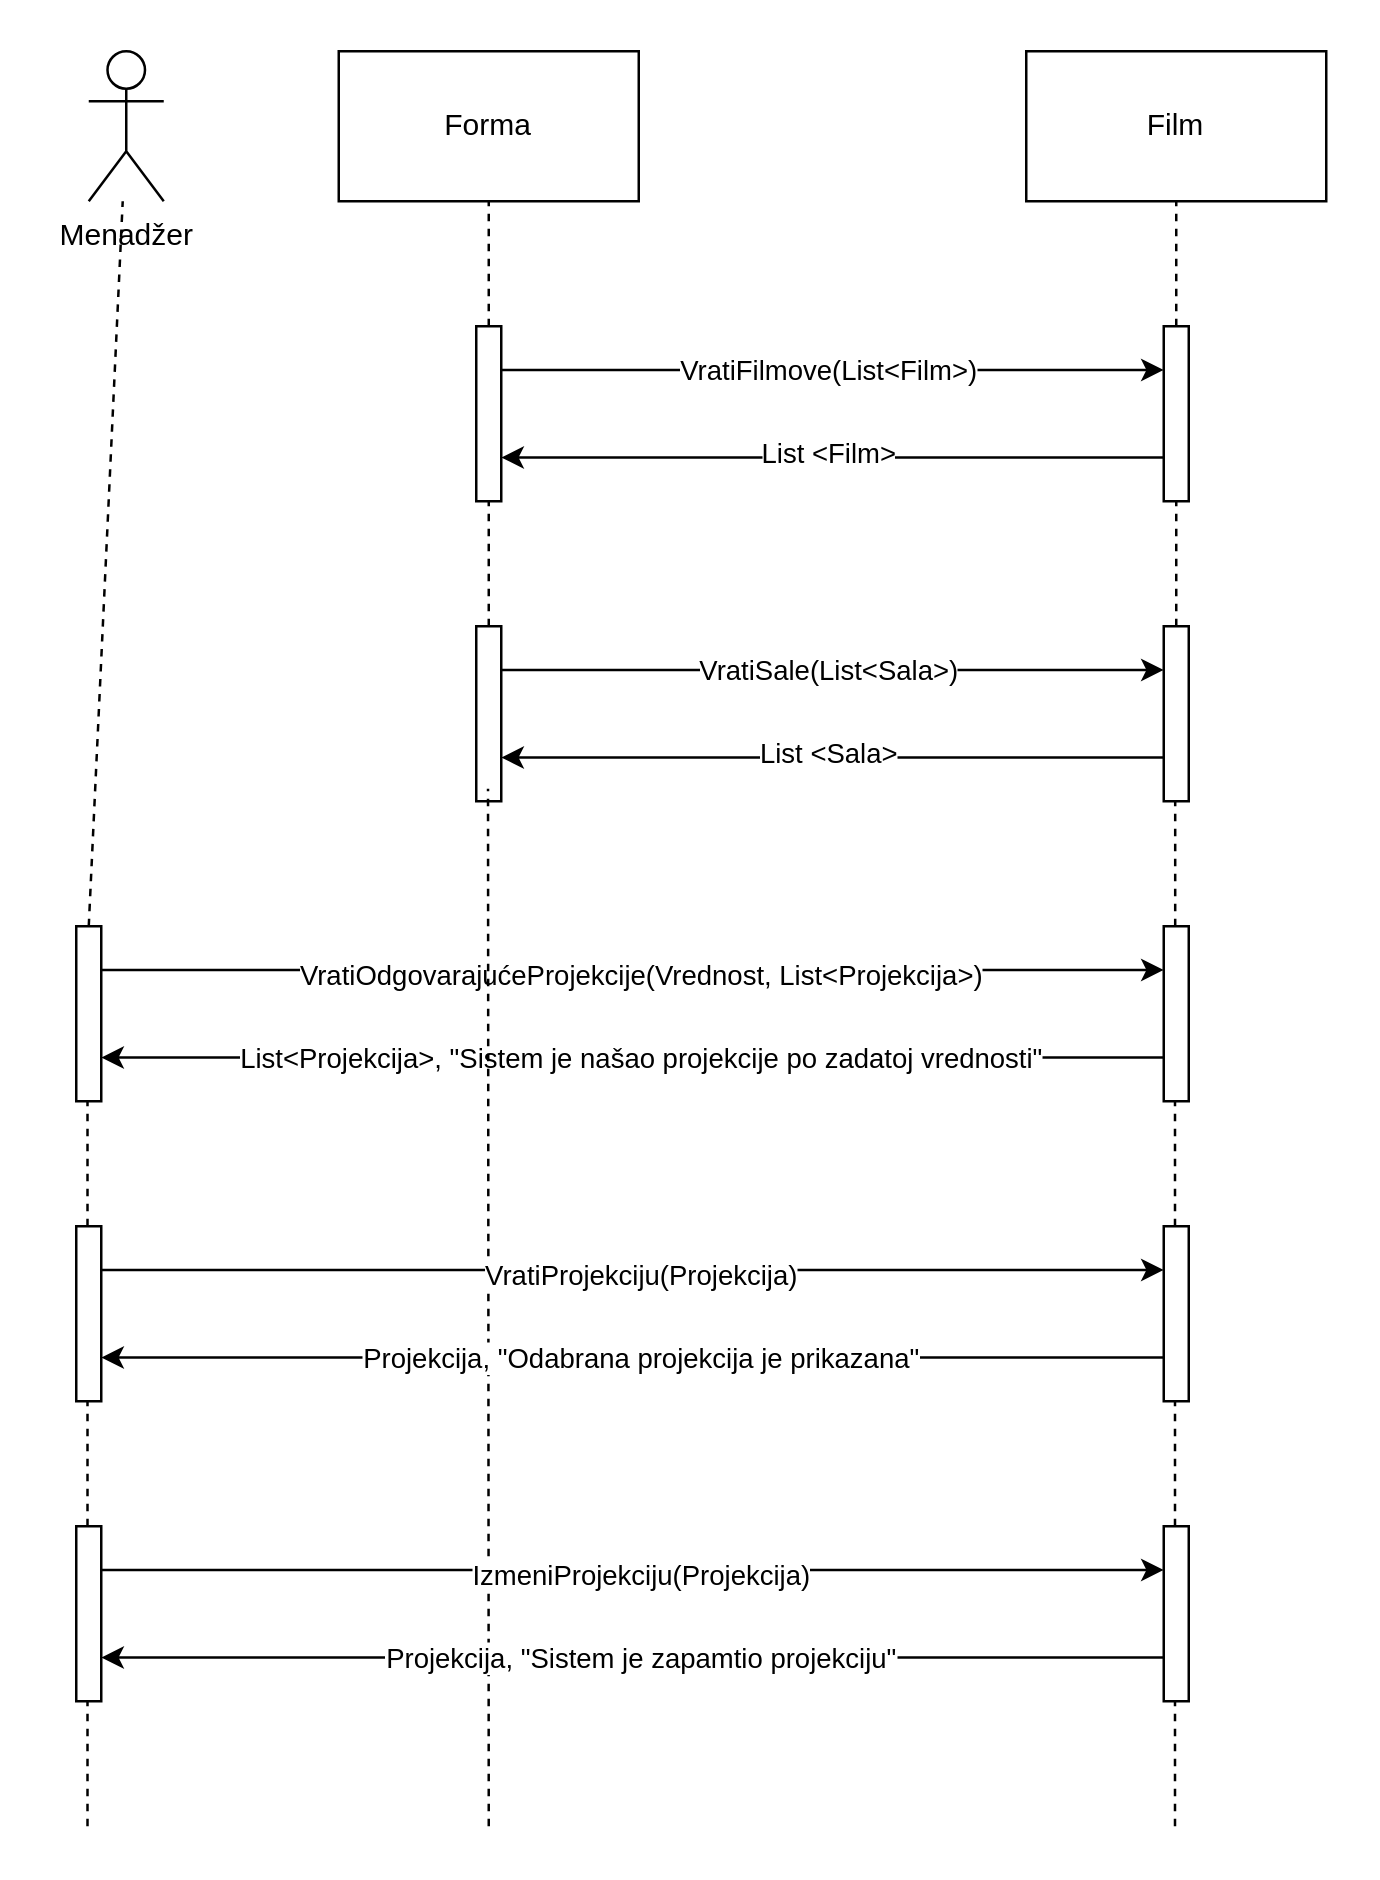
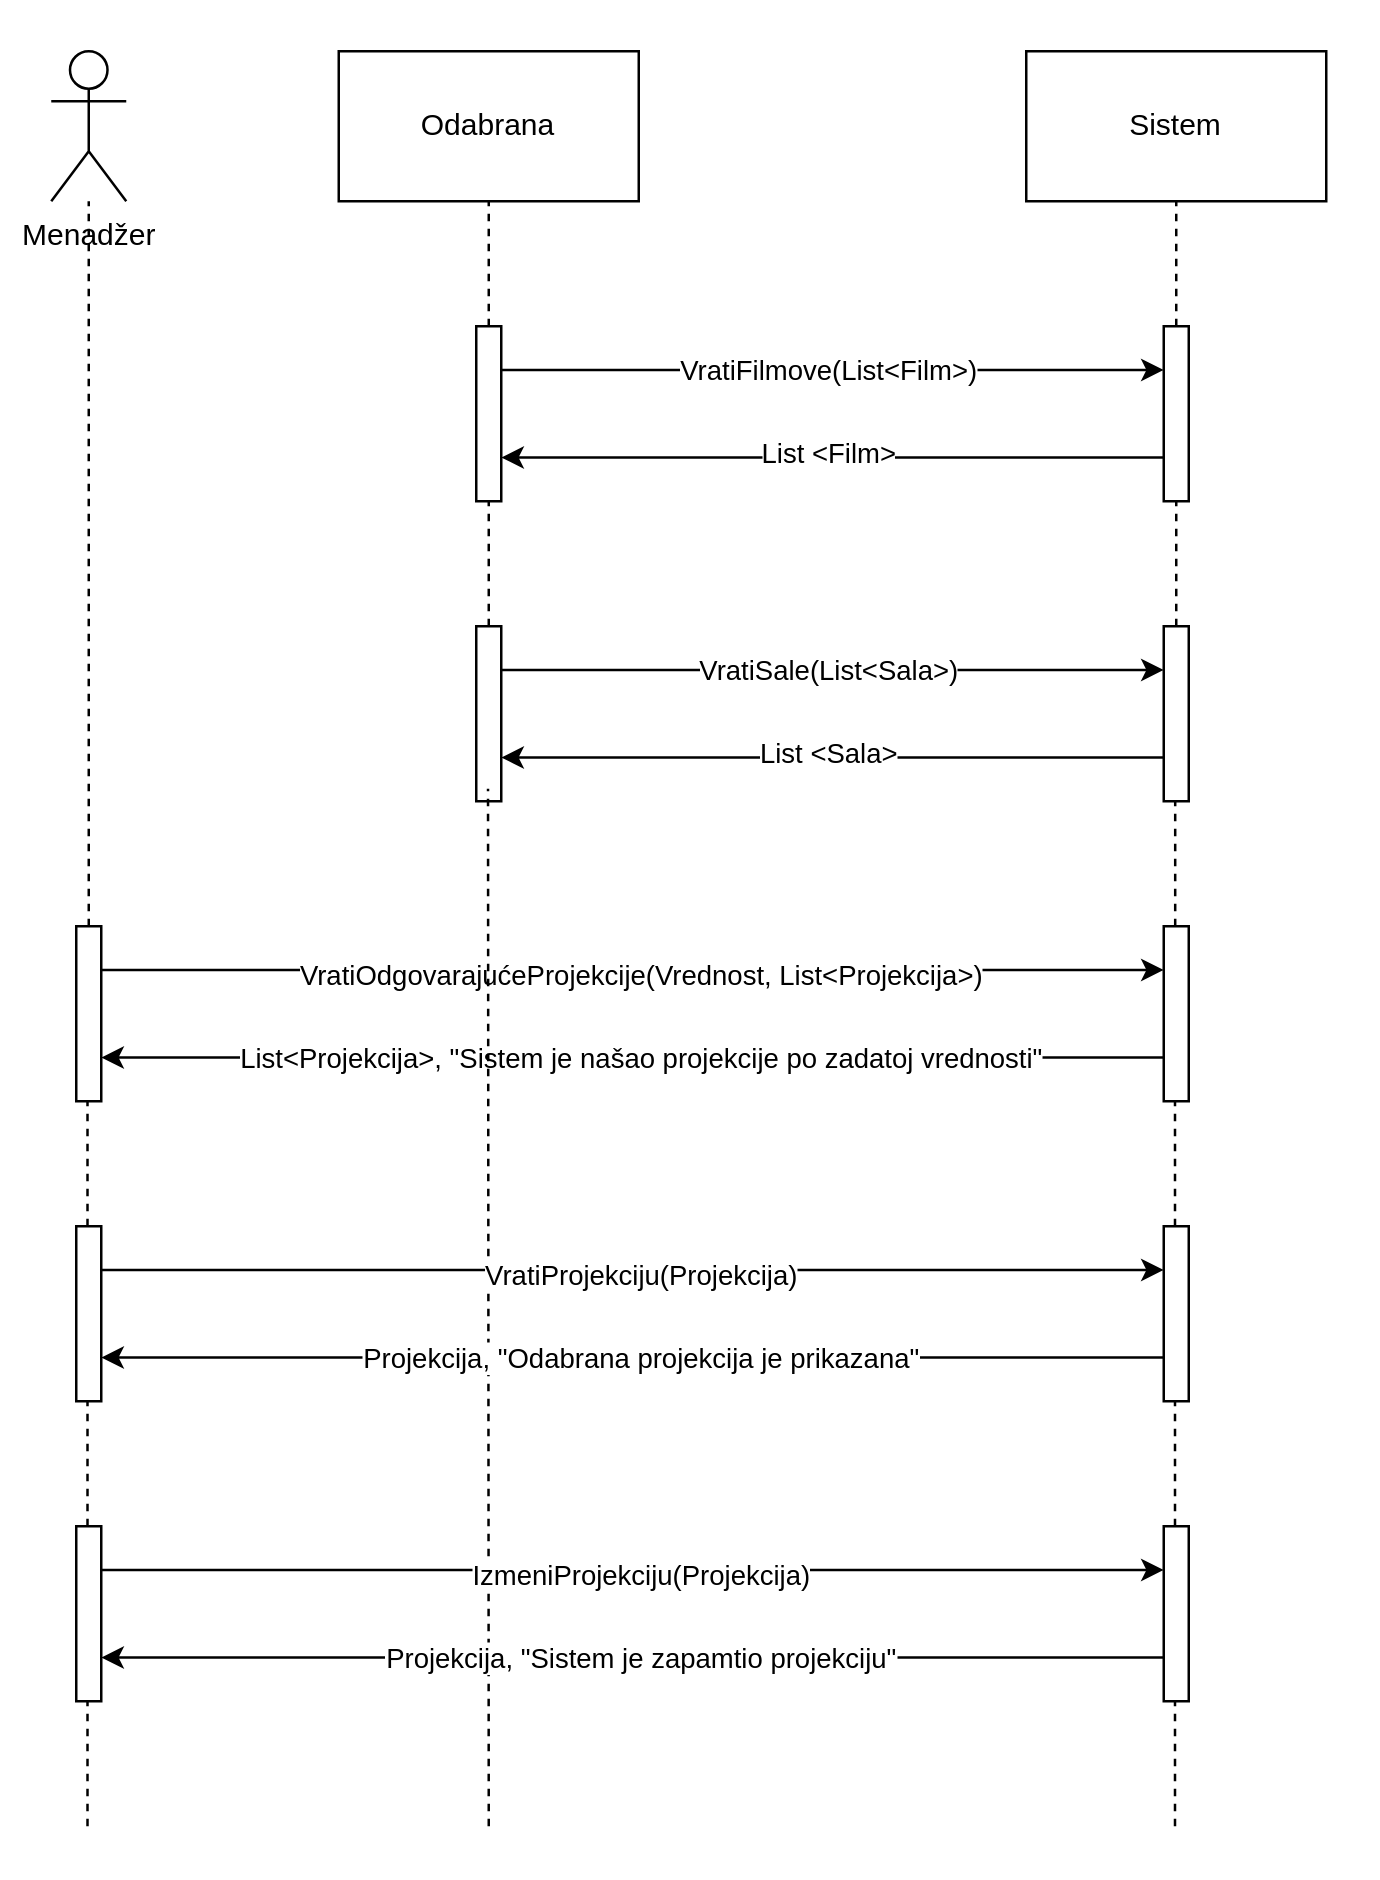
  <mxCell id="0" />
  <mxCell id="1" parent="0" />
- <mxCell id="2" value="Film" style="rounded=0;whiteSpace=wrap;html=1;" parent="1" vertex="1"><mxGeometry x="410" y="20" width="120" height="60" as="geometry" /></mxCell>
+ <mxCell id="2" value="Sistem" style="rounded=0;whiteSpace=wrap;html=1;" parent="1" vertex="1"><mxGeometry x="410" y="20" width="120" height="60" as="geometry" /></mxCell>
  <mxCell id="3" value="" style="endArrow=none;dashed=1;html=1;" parent="1" edge="1"><mxGeometry width="50" height="50" relative="1" as="geometry"><mxPoint x="195" y="130" as="sourcePoint" /><mxPoint x="195" y="80" as="targetPoint" /></mxGeometry></mxCell>
  <mxCell id="4" value="" style="rounded=0;whiteSpace=wrap;html=1;" parent="1" vertex="1"><mxGeometry x="190" y="130" width="10" height="70" as="geometry" /></mxCell>
  <mxCell id="5" value="" style="rounded=0;whiteSpace=wrap;html=1;" parent="1" vertex="1"><mxGeometry x="465" y="130" width="10" height="70" as="geometry" /></mxCell>
  <mxCell id="6" value="" style="endArrow=none;dashed=1;html=1;exitX=0.5;exitY=0;exitDx=0;exitDy=0;entryX=0.5;entryY=1;entryDx=0;entryDy=0;" parent="1" source="5" target="2" edge="1"><mxGeometry width="50" height="50" relative="1" as="geometry"><mxPoint x="550" y="140" as="sourcePoint" /><mxPoint x="600" y="90" as="targetPoint" /></mxGeometry></mxCell>
  <mxCell id="7" value="" style="endArrow=classic;html=1;exitX=1;exitY=0.25;exitDx=0;exitDy=0;entryX=0;entryY=0.25;entryDx=0;entryDy=0;" parent="1" source="4" target="5" edge="1"><mxGeometry width="50" height="50" relative="1" as="geometry"><mxPoint x="230" y="180" as="sourcePoint" /><mxPoint x="280" y="130" as="targetPoint" /></mxGeometry></mxCell>
  <mxCell id="8" value="VratiFilmove(List&amp;lt;Film&amp;gt;)" style="edgeLabel;html=1;align=center;verticalAlign=middle;resizable=0;points=[];" parent="7" vertex="1" connectable="0"><mxGeometry x="0.087" relative="1" as="geometry"><mxPoint x="-14" as="offset" /></mxGeometry></mxCell>
  <mxCell id="9" value="" style="endArrow=classic;html=1;exitX=0;exitY=0.75;exitDx=0;exitDy=0;entryX=1;entryY=0.75;entryDx=0;entryDy=0;" parent="1" source="5" target="4" edge="1"><mxGeometry width="50" height="50" relative="1" as="geometry"><mxPoint x="360" y="220" as="sourcePoint" /><mxPoint x="410" y="170" as="targetPoint" /></mxGeometry></mxCell>
  <mxCell id="10" value="List &amp;lt;Film&amp;gt;" style="edgeLabel;html=1;align=center;verticalAlign=middle;resizable=0;points=[];" parent="9" vertex="1" connectable="0"><mxGeometry x="0.245" y="3" relative="1" as="geometry"><mxPoint x="30" y="-5.5" as="offset" /></mxGeometry></mxCell>
- <mxCell id="11" value="Forma" style="rounded=0;whiteSpace=wrap;html=1;" parent="1" vertex="1"><mxGeometry x="135" y="20" width="120" height="60" as="geometry" /></mxCell>
- <mxCell id="12" value="Menadžer" style="shape=umlActor;verticalLabelPosition=bottom;verticalAlign=top;html=1;outlineConnect=0;" parent="1" vertex="1"><mxGeometry x="35" y="20" width="30" height="60" as="geometry" /></mxCell>
+ <mxCell id="11" value="Odabrana" style="rounded=0;whiteSpace=wrap;html=1;" parent="1" vertex="1"><mxGeometry x="135" y="20" width="120" height="60" as="geometry" /></mxCell>
+ <mxCell id="12" value="Menadžer" style="shape=umlActor;verticalLabelPosition=bottom;verticalAlign=top;html=1;outlineConnect=0;" parent="1" vertex="1"><mxGeometry x="20" y="20" width="30" height="60" as="geometry" /></mxCell>
  <mxCell id="13" value="" style="endArrow=none;dashed=1;html=1;exitX=0.5;exitY=0;exitDx=0;exitDy=0;" parent="1" source="16" target="12" edge="1"><mxGeometry width="50" height="50" relative="1" as="geometry"><mxPoint x="35" y="260" as="sourcePoint" /><mxPoint x="70" y="140" as="targetPoint" /></mxGeometry></mxCell>
  <mxCell id="14" style="edgeStyle=orthogonalEdgeStyle;rounded=0;orthogonalLoop=1;jettySize=auto;html=1;exitX=1;exitY=0.25;exitDx=0;exitDy=0;entryX=0;entryY=0.25;entryDx=0;entryDy=0;" parent="1" source="16" target="19" edge="1"><mxGeometry relative="1" as="geometry" /></mxCell>
  <mxCell id="15" value="VratiOdgovarajućeProjekcije(Vrednost, List&amp;lt;Projekcija&amp;gt;)" style="edgeLabel;html=1;align=center;verticalAlign=middle;resizable=0;points=[];" parent="14" vertex="1" connectable="0"><mxGeometry x="-0.125" y="-1" relative="1" as="geometry"><mxPoint x="29" y="1" as="offset" /></mxGeometry></mxCell>
  <mxCell id="16" value="" style="rounded=0;whiteSpace=wrap;html=1;" parent="1" vertex="1"><mxGeometry x="30" y="370" width="10" height="70" as="geometry" /></mxCell>
  <mxCell id="17" style="edgeStyle=orthogonalEdgeStyle;rounded=0;orthogonalLoop=1;jettySize=auto;html=1;exitX=0;exitY=0.75;exitDx=0;exitDy=0;entryX=1;entryY=0.75;entryDx=0;entryDy=0;" parent="1" source="19" target="16" edge="1"><mxGeometry relative="1" as="geometry" /></mxCell>
  <mxCell id="18" value="List&amp;lt;Projekcija&amp;gt;, &quot;Sistem je našao projekcije po zadatoj vrednosti&quot;" style="edgeLabel;html=1;align=center;verticalAlign=middle;resizable=0;points=[];" parent="17" vertex="1" connectable="0"><mxGeometry x="0.092" relative="1" as="geometry"><mxPoint x="22" as="offset" /></mxGeometry></mxCell>
  <mxCell id="19" value="" style="rounded=0;whiteSpace=wrap;html=1;" parent="1" vertex="1"><mxGeometry x="465" y="370" width="10" height="70" as="geometry" /></mxCell>
  <mxCell id="20" value="" style="endArrow=none;dashed=1;html=1;entryX=0.5;entryY=1;entryDx=0;entryDy=0;" parent="1" edge="1"><mxGeometry width="50" height="50" relative="1" as="geometry"><mxPoint x="34.5" y="490" as="sourcePoint" /><mxPoint x="34.5" y="440" as="targetPoint" /></mxGeometry></mxCell>
  <mxCell id="21" value="" style="endArrow=none;dashed=1;html=1;entryX=0.5;entryY=1;entryDx=0;entryDy=0;" parent="1" edge="1"><mxGeometry width="50" height="50" relative="1" as="geometry"><mxPoint x="469.5" y="490" as="sourcePoint" /><mxPoint x="469.5" y="440" as="targetPoint" /></mxGeometry></mxCell>
  <mxCell id="22" value="" style="endArrow=none;dashed=1;html=1;" parent="1" edge="1"><mxGeometry width="50" height="50" relative="1" as="geometry"><mxPoint x="195" y="250" as="sourcePoint" /><mxPoint x="195" y="200" as="targetPoint" /></mxGeometry></mxCell>
  <mxCell id="23" value="" style="rounded=0;whiteSpace=wrap;html=1;" parent="1" vertex="1"><mxGeometry x="190" y="250" width="10" height="70" as="geometry" /></mxCell>
  <mxCell id="24" value="" style="rounded=0;whiteSpace=wrap;html=1;" parent="1" vertex="1"><mxGeometry x="465" y="250" width="10" height="70" as="geometry" /></mxCell>
  <mxCell id="25" value="" style="endArrow=none;dashed=1;html=1;exitX=0.5;exitY=0;exitDx=0;exitDy=0;entryX=0.5;entryY=1;entryDx=0;entryDy=0;" parent="1" source="24" edge="1"><mxGeometry width="50" height="50" relative="1" as="geometry"><mxPoint x="550" y="260" as="sourcePoint" /><mxPoint x="470" y="200" as="targetPoint" /></mxGeometry></mxCell>
  <mxCell id="26" value="" style="endArrow=classic;html=1;exitX=1;exitY=0.25;exitDx=0;exitDy=0;entryX=0;entryY=0.25;entryDx=0;entryDy=0;" parent="1" source="23" target="24" edge="1"><mxGeometry width="50" height="50" relative="1" as="geometry"><mxPoint x="230" y="300" as="sourcePoint" /><mxPoint x="280" y="250" as="targetPoint" /></mxGeometry></mxCell>
  <mxCell id="27" value="VratiSale(List&amp;lt;Sala&amp;gt;)" style="edgeLabel;html=1;align=center;verticalAlign=middle;resizable=0;points=[];" parent="26" vertex="1" connectable="0"><mxGeometry x="0.087" relative="1" as="geometry"><mxPoint x="-14" as="offset" /></mxGeometry></mxCell>
  <mxCell id="28" value="" style="endArrow=classic;html=1;exitX=0;exitY=0.75;exitDx=0;exitDy=0;entryX=1;entryY=0.75;entryDx=0;entryDy=0;" parent="1" source="24" target="23" edge="1"><mxGeometry width="50" height="50" relative="1" as="geometry"><mxPoint x="360" y="340" as="sourcePoint" /><mxPoint x="410" y="290" as="targetPoint" /></mxGeometry></mxCell>
  <mxCell id="29" value="List &amp;lt;Sala&amp;gt;" style="edgeLabel;html=1;align=center;verticalAlign=middle;resizable=0;points=[];" parent="28" vertex="1" connectable="0"><mxGeometry x="0.245" y="3" relative="1" as="geometry"><mxPoint x="30" y="-5.5" as="offset" /></mxGeometry></mxCell>
  <mxCell id="30" value="" style="endArrow=none;dashed=1;html=1;exitX=0.5;exitY=0;exitDx=0;exitDy=0;entryX=0.5;entryY=1;entryDx=0;entryDy=0;" parent="1" edge="1"><mxGeometry width="50" height="50" relative="1" as="geometry"><mxPoint x="469.58" y="370" as="sourcePoint" /><mxPoint x="469.58" y="320" as="targetPoint" /></mxGeometry></mxCell>
  <mxCell id="31" value="" style="endArrow=none;dashed=1;html=1;" parent="1" edge="1"><mxGeometry width="50" height="50" relative="1" as="geometry"><mxPoint x="195" y="730" as="sourcePoint" /><mxPoint x="194.71" y="315" as="targetPoint" /></mxGeometry></mxCell>
  <mxCell id="32" style="edgeStyle=orthogonalEdgeStyle;rounded=0;orthogonalLoop=1;jettySize=auto;html=1;exitX=1;exitY=0.25;exitDx=0;exitDy=0;entryX=0;entryY=0.25;entryDx=0;entryDy=0;" edge="1" source="34" target="37" parent="1"><mxGeometry relative="1" as="geometry" /></mxCell>
  <mxCell id="33" value="VratiProjekciju(Projekcija)" style="edgeLabel;html=1;align=center;verticalAlign=middle;resizable=0;points=[];" vertex="1" connectable="0" parent="32"><mxGeometry x="-0.125" y="-1" relative="1" as="geometry"><mxPoint x="29" y="1" as="offset" /></mxGeometry></mxCell>
  <mxCell id="34" value="" style="rounded=0;whiteSpace=wrap;html=1;" vertex="1" parent="1"><mxGeometry x="30" y="490" width="10" height="70" as="geometry" /></mxCell>
  <mxCell id="35" style="edgeStyle=orthogonalEdgeStyle;rounded=0;orthogonalLoop=1;jettySize=auto;html=1;exitX=0;exitY=0.75;exitDx=0;exitDy=0;entryX=1;entryY=0.75;entryDx=0;entryDy=0;" edge="1" source="37" target="34" parent="1"><mxGeometry relative="1" as="geometry" /></mxCell>
  <mxCell id="36" value="Projekcija, &quot;Odabrana projekcija je prikazana&quot;" style="edgeLabel;html=1;align=center;verticalAlign=middle;resizable=0;points=[];" vertex="1" connectable="0" parent="35"><mxGeometry x="0.092" relative="1" as="geometry"><mxPoint x="22" as="offset" /></mxGeometry></mxCell>
  <mxCell id="37" value="" style="rounded=0;whiteSpace=wrap;html=1;" vertex="1" parent="1"><mxGeometry x="465" y="490" width="10" height="70" as="geometry" /></mxCell>
  <mxCell id="38" value="" style="endArrow=none;dashed=1;html=1;entryX=0.5;entryY=1;entryDx=0;entryDy=0;" edge="1" parent="1"><mxGeometry width="50" height="50" relative="1" as="geometry"><mxPoint x="34.5" y="610" as="sourcePoint" /><mxPoint x="34.5" y="560" as="targetPoint" /></mxGeometry></mxCell>
  <mxCell id="39" value="" style="endArrow=none;dashed=1;html=1;entryX=0.5;entryY=1;entryDx=0;entryDy=0;" edge="1" parent="1"><mxGeometry width="50" height="50" relative="1" as="geometry"><mxPoint x="469.5" y="610" as="sourcePoint" /><mxPoint x="469.5" y="560" as="targetPoint" /></mxGeometry></mxCell>
  <mxCell id="40" style="edgeStyle=orthogonalEdgeStyle;rounded=0;orthogonalLoop=1;jettySize=auto;html=1;exitX=1;exitY=0.25;exitDx=0;exitDy=0;entryX=0;entryY=0.25;entryDx=0;entryDy=0;" edge="1" source="42" target="45" parent="1"><mxGeometry relative="1" as="geometry" /></mxCell>
  <mxCell id="41" value="IzmeniProjekciju(Projekcija)" style="edgeLabel;html=1;align=center;verticalAlign=middle;resizable=0;points=[];" vertex="1" connectable="0" parent="40"><mxGeometry x="-0.125" y="-1" relative="1" as="geometry"><mxPoint x="29" y="1" as="offset" /></mxGeometry></mxCell>
  <mxCell id="42" value="" style="rounded=0;whiteSpace=wrap;html=1;" vertex="1" parent="1"><mxGeometry x="30" y="610" width="10" height="70" as="geometry" /></mxCell>
  <mxCell id="43" style="edgeStyle=orthogonalEdgeStyle;rounded=0;orthogonalLoop=1;jettySize=auto;html=1;exitX=0;exitY=0.75;exitDx=0;exitDy=0;entryX=1;entryY=0.75;entryDx=0;entryDy=0;" edge="1" source="45" target="42" parent="1"><mxGeometry relative="1" as="geometry" /></mxCell>
  <mxCell id="44" value="Projekcija, &quot;Sistem je zapamtio projekciju&quot;" style="edgeLabel;html=1;align=center;verticalAlign=middle;resizable=0;points=[];" vertex="1" connectable="0" parent="43"><mxGeometry x="0.092" relative="1" as="geometry"><mxPoint x="22" as="offset" /></mxGeometry></mxCell>
  <mxCell id="45" value="" style="rounded=0;whiteSpace=wrap;html=1;" vertex="1" parent="1"><mxGeometry x="465" y="610" width="10" height="70" as="geometry" /></mxCell>
  <mxCell id="46" value="" style="endArrow=none;dashed=1;html=1;entryX=0.5;entryY=1;entryDx=0;entryDy=0;" edge="1" parent="1"><mxGeometry width="50" height="50" relative="1" as="geometry"><mxPoint x="34.5" y="730" as="sourcePoint" /><mxPoint x="34.5" y="680" as="targetPoint" /></mxGeometry></mxCell>
  <mxCell id="47" value="" style="endArrow=none;dashed=1;html=1;entryX=0.5;entryY=1;entryDx=0;entryDy=0;" edge="1" parent="1"><mxGeometry width="50" height="50" relative="1" as="geometry"><mxPoint x="469.5" y="730" as="sourcePoint" /><mxPoint x="469.5" y="680" as="targetPoint" /></mxGeometry></mxCell>
